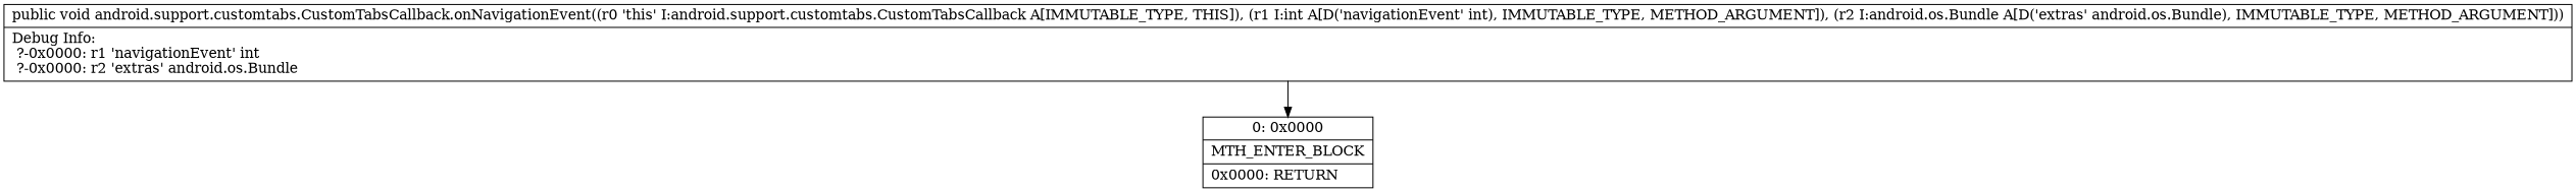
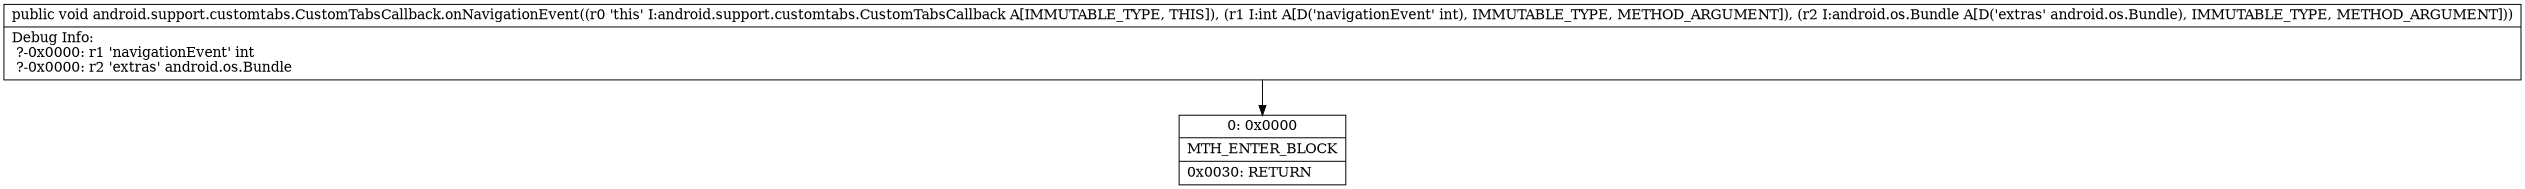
  digraph {
    node [shape=record]
-   n1 [label="{0\:\ 0x0000|MTH_ENTER_BLOCK\l|0x0000: RETURN   \l}"]
+   n1 [label="{0\:\ 0x0000|MTH_ENTER_BLOCK\l|0x0030: RETURN   \l}"]
    n2 [label="{public void android.support.customtabs.CustomTabsCallback.onNavigationEvent((r0 'this' I:android.support.customtabs.CustomTabsCallback A[IMMUTABLE_TYPE, THIS]), (r1 I:int A[D('navigationEvent' int), IMMUTABLE_TYPE, METHOD_ARGUMENT]), (r2 I:android.os.Bundle A[D('extras' android.os.Bundle), IMMUTABLE_TYPE, METHOD_ARGUMENT]))  | Debug Info:\l  ?\-0x0000: r1 'navigationEvent' int\l  ?\-0x0000: r2 'extras' android.os.Bundle\l}"]
    n2 -> n1
  }
